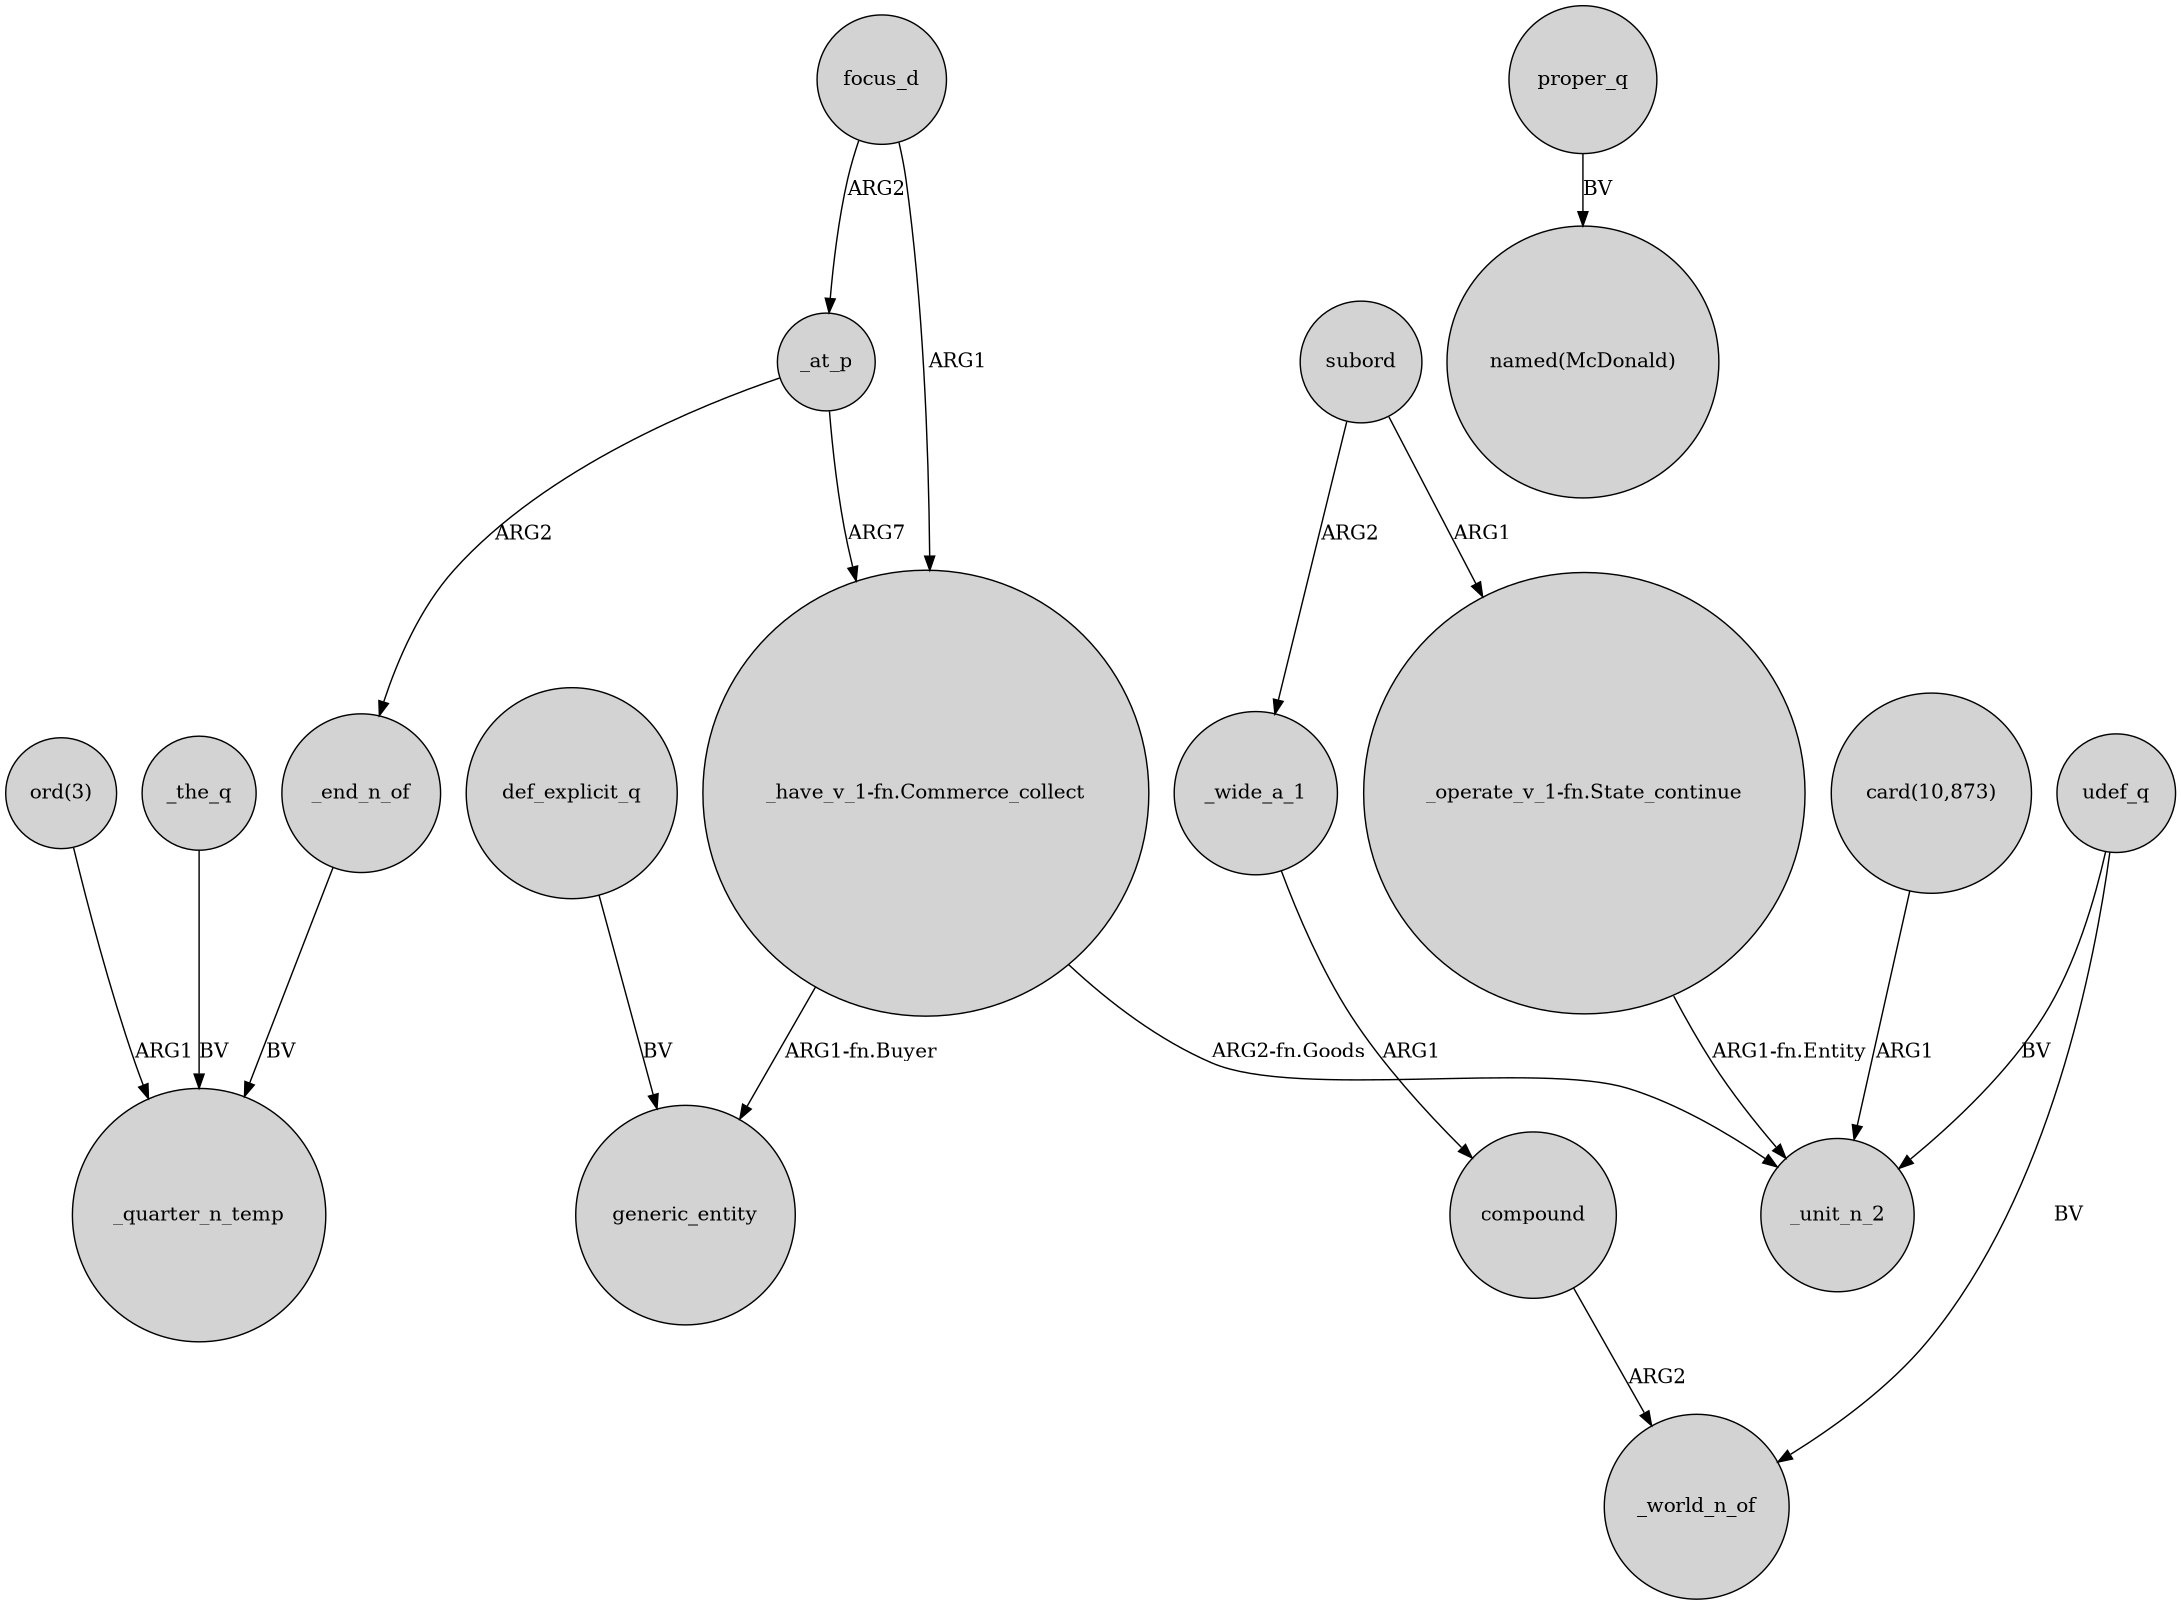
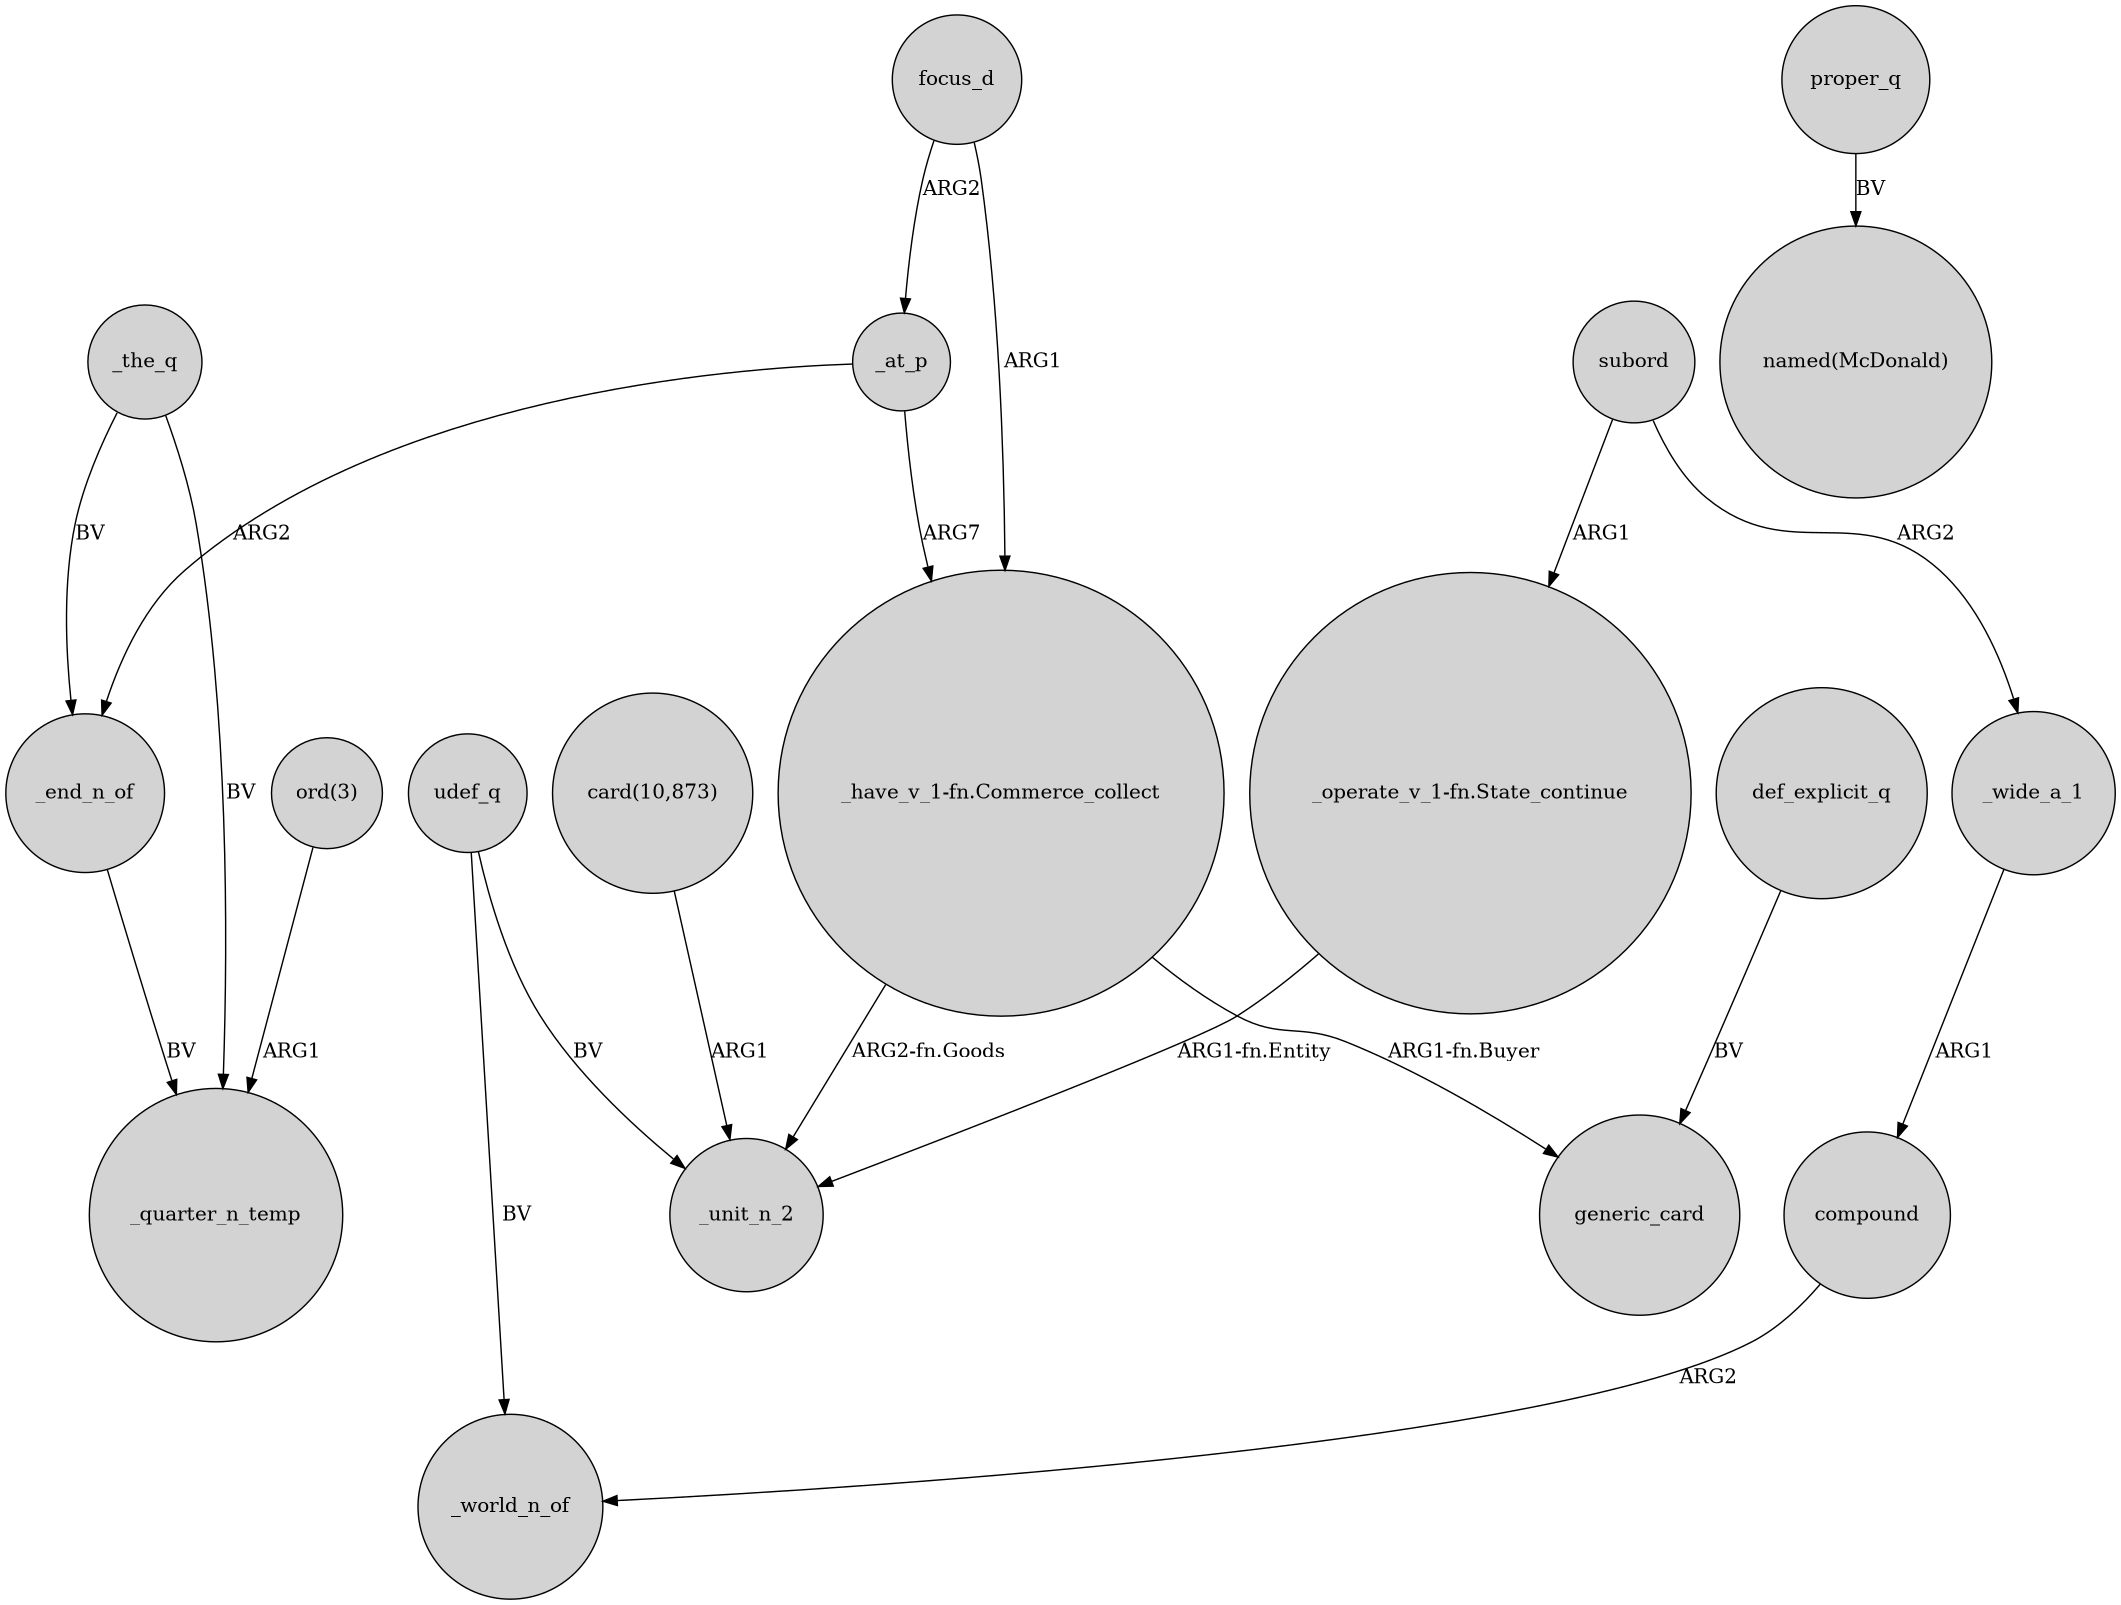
  digraph {
    node [shape=circle style=filled]
    _at_p
    _end_n_of
    "_have_v_1-fn.Commerce_collect"
    _quarter_n_temp
    _unit_n_2
-   generic_entity
+   generic_entity [label=generic_card]
    def_explicit_q
    "_operate_v_1-fn.State_continue"
    "ord(3)"
    udef_q
    _world_n_of
    compound
    _wide_a_1
    _the_q
    proper_q
    "named(McDonald)"
    "card(10,873)"
    focus_d
    subord
    _at_p -> _end_n_of [label=ARG2]
    _at_p -> "_have_v_1-fn.Commerce_collect" [label=ARG7]
    _end_n_of -> _quarter_n_temp [label=BV]
    "_have_v_1-fn.Commerce_collect" -> _unit_n_2 [label="ARG2-fn.Goods"]
    "_have_v_1-fn.Commerce_collect" -> generic_entity [label="ARG1-fn.Buyer"]
    def_explicit_q -> generic_entity [label=BV]
    "_operate_v_1-fn.State_continue" -> _unit_n_2 [label="ARG1-fn.Entity"]
    "ord(3)" -> _quarter_n_temp [label=ARG1]
    udef_q -> _unit_n_2 [label=BV]
    udef_q -> _world_n_of [label=BV]
    compound -> _world_n_of [label=ARG2]
    _wide_a_1 -> compound [label=ARG1]
+   _the_q -> _end_n_of [label=BV]
    _the_q -> _quarter_n_temp [label=BV]
    proper_q -> "named(McDonald)" [label=BV]
    "card(10,873)" -> _unit_n_2 [label=ARG1]
    focus_d -> _at_p [label=ARG2]
    focus_d -> "_have_v_1-fn.Commerce_collect" [label=ARG1]
    subord -> "_operate_v_1-fn.State_continue" [label=ARG1]
    subord -> _wide_a_1 [label=ARG2]
  }
